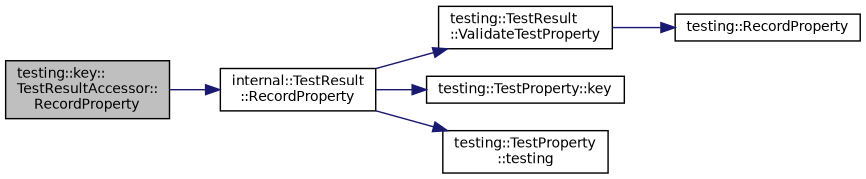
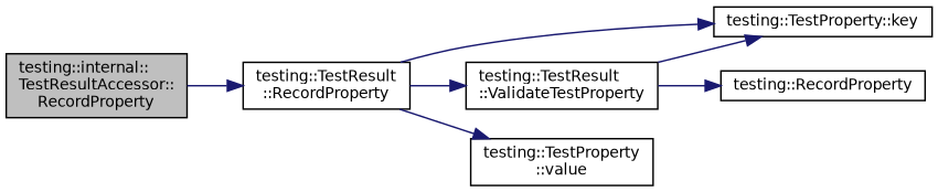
  digraph {
    rankdir=LR
    node [color=black fillcolor=white fontname=Helvetica fontsize=10 shape=record style=filled]
    edge [color=midnightblue fontname=Helvetica fontsize=10 labelfontname=Helvetica labelfontsize=10 style=solid]
-   n1 [fillcolor=grey75 fontcolor=black height=0.2 label="testing::key::\lTestResultAccessor::\lRecordProperty" width=0.4]
-   n2 [height=0.2 label="internal::TestResult\l::RecordProperty" width=0.4]
+   n1 [fillcolor=grey75 fontcolor=black height=0.2 label="testing::internal::\lTestResultAccessor::\lRecordProperty" width=0.4]
+   n2 [height=0.2 label="testing::TestResult\l::RecordProperty" width=0.4]
    n3 [height=0.2 label="testing::TestResult\l::ValidateTestProperty" width=0.4]
    n4 [height=0.2 label="testing::TestProperty::key" width=0.4]
-   n5 [height=0.2 label="testing::TestProperty\l::testing" width=0.4]
+   n5 [height=0.2 label="testing::TestProperty\l::value" width=0.4]
    n6 [height=0.2 label="testing::RecordProperty" width=0.4]
    n1 -> n2
    n2 -> n3
    n2 -> n4
    n2 -> n5
+   n3 -> n4
    n3 -> n6
  }
